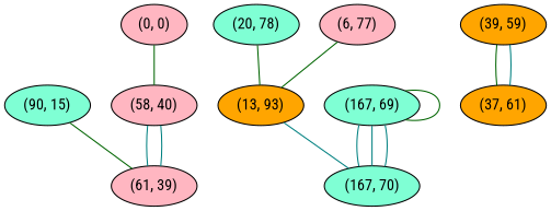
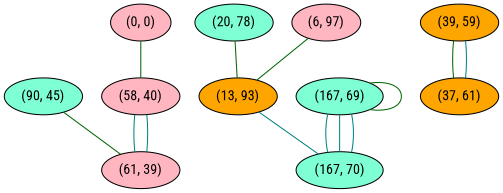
  graph {
    fontname="Roboto Condensed"
    node [fillcolor=aquamarine fontname="Roboto Condensed" style=filled]
    edge [color=teal fontname="Roboto Condensed" weight=1]
-   "(90, 15)"
+   "(90, 15)" [label="(90, 45)"]
    n2 [fillcolor=lightpink label="(61, 39)"]
    "(0, 0)" [fillcolor=lightpink]
    "(58, 40)" [fillcolor=lightpink]
    "(20, 78)"
    "(13, 93)" [fillcolor=orange]
-   "(6, 97)" [fillcolor=lightpink label="(6, 77)"]
+   "(6, 97)" [fillcolor=lightpink]
    "(167, 70)"
    "(39, 59)" [fillcolor=orange]
    "(37, 61)" [fillcolor=orange]
    "(167, 69)"
    "(90, 15)" -- n2 [color=darkgreen]
    "(0, 0)" -- "(58, 40)" [color=darkgreen weight=4]
    "(58, 40)" -- n2
    "(58, 40)" -- n2
    "(20, 78)" -- "(13, 93)" [color=darkgreen]
    "(13, 93)" -- "(167, 70)"
    "(6, 97)" -- "(13, 93)" [color=darkgreen]
    "(39, 59)" -- "(37, 61)" [color=darkgreen]
    "(39, 59)" -- "(37, 61)"
    "(167, 69)" -- "(167, 70)"
    "(167, 69)" -- "(167, 70)"
    "(167, 69)" -- "(167, 70)"
    "(167, 69)" -- "(167, 69)" [color=darkgreen weight=2]
  }
